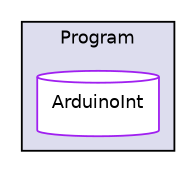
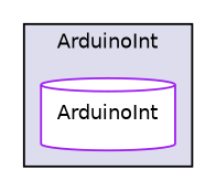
  digraph {
    compound=true
    n1 [fillcolor=white fontname=Helvetica fontsize=10 label=ArduinoInt pencolor=black shape=cylinder style=filled color=purple]
    subgraph cluster_1 {
      bgcolor="#ddddee"
      fontname=Helvetica
      fontsize=10
-     label=Program
+     label=ArduinoInt
      pencolor=black
      n1
    }
  }
